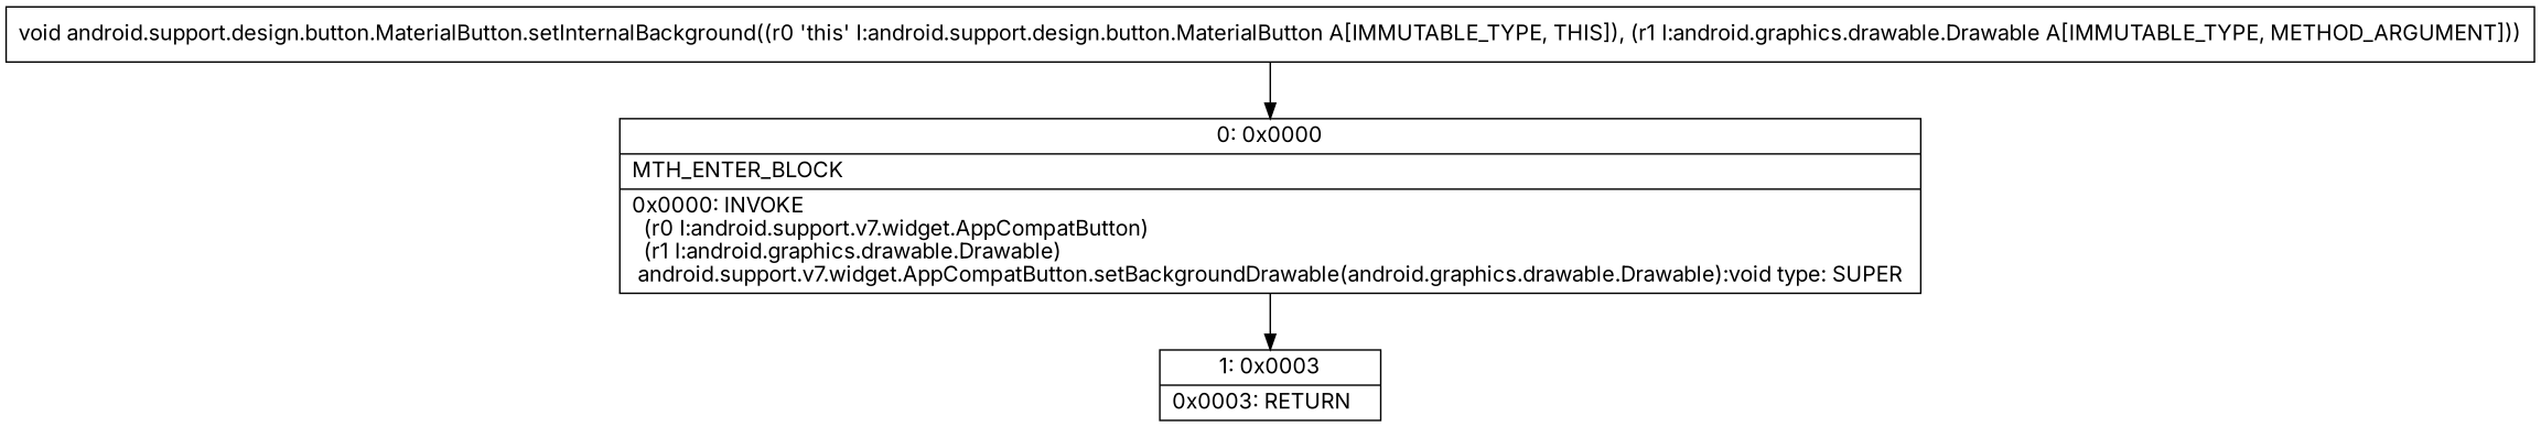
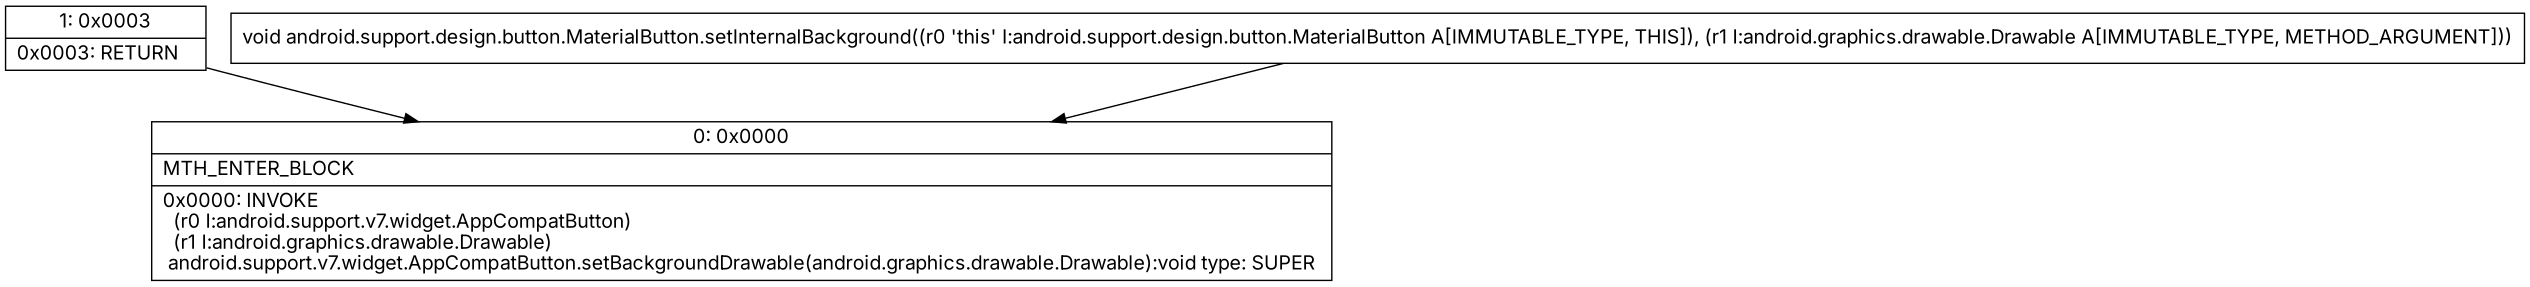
  digraph {
    fontname=Inter
    node [shape=record fontname=Inter]
    edge [fontname=Inter]
    n1 [label="{0\:\ 0x0000|MTH_ENTER_BLOCK\l|0x0000: INVOKE  \l  (r0 I:android.support.v7.widget.AppCompatButton)\l  (r1 I:android.graphics.drawable.Drawable)\l android.support.v7.widget.AppCompatButton.setBackgroundDrawable(android.graphics.drawable.Drawable):void type: SUPER \l}"]
    n2 [label="{1\:\ 0x0003|0x0003: RETURN   \l}"]
    n3 [label="{void android.support.design.button.MaterialButton.setInternalBackground((r0 'this' I:android.support.design.button.MaterialButton A[IMMUTABLE_TYPE, THIS]), (r1 I:android.graphics.drawable.Drawable A[IMMUTABLE_TYPE, METHOD_ARGUMENT])) }"]
-   n1 -> n2
+   n2 -> n1
    n3 -> n1
  }
